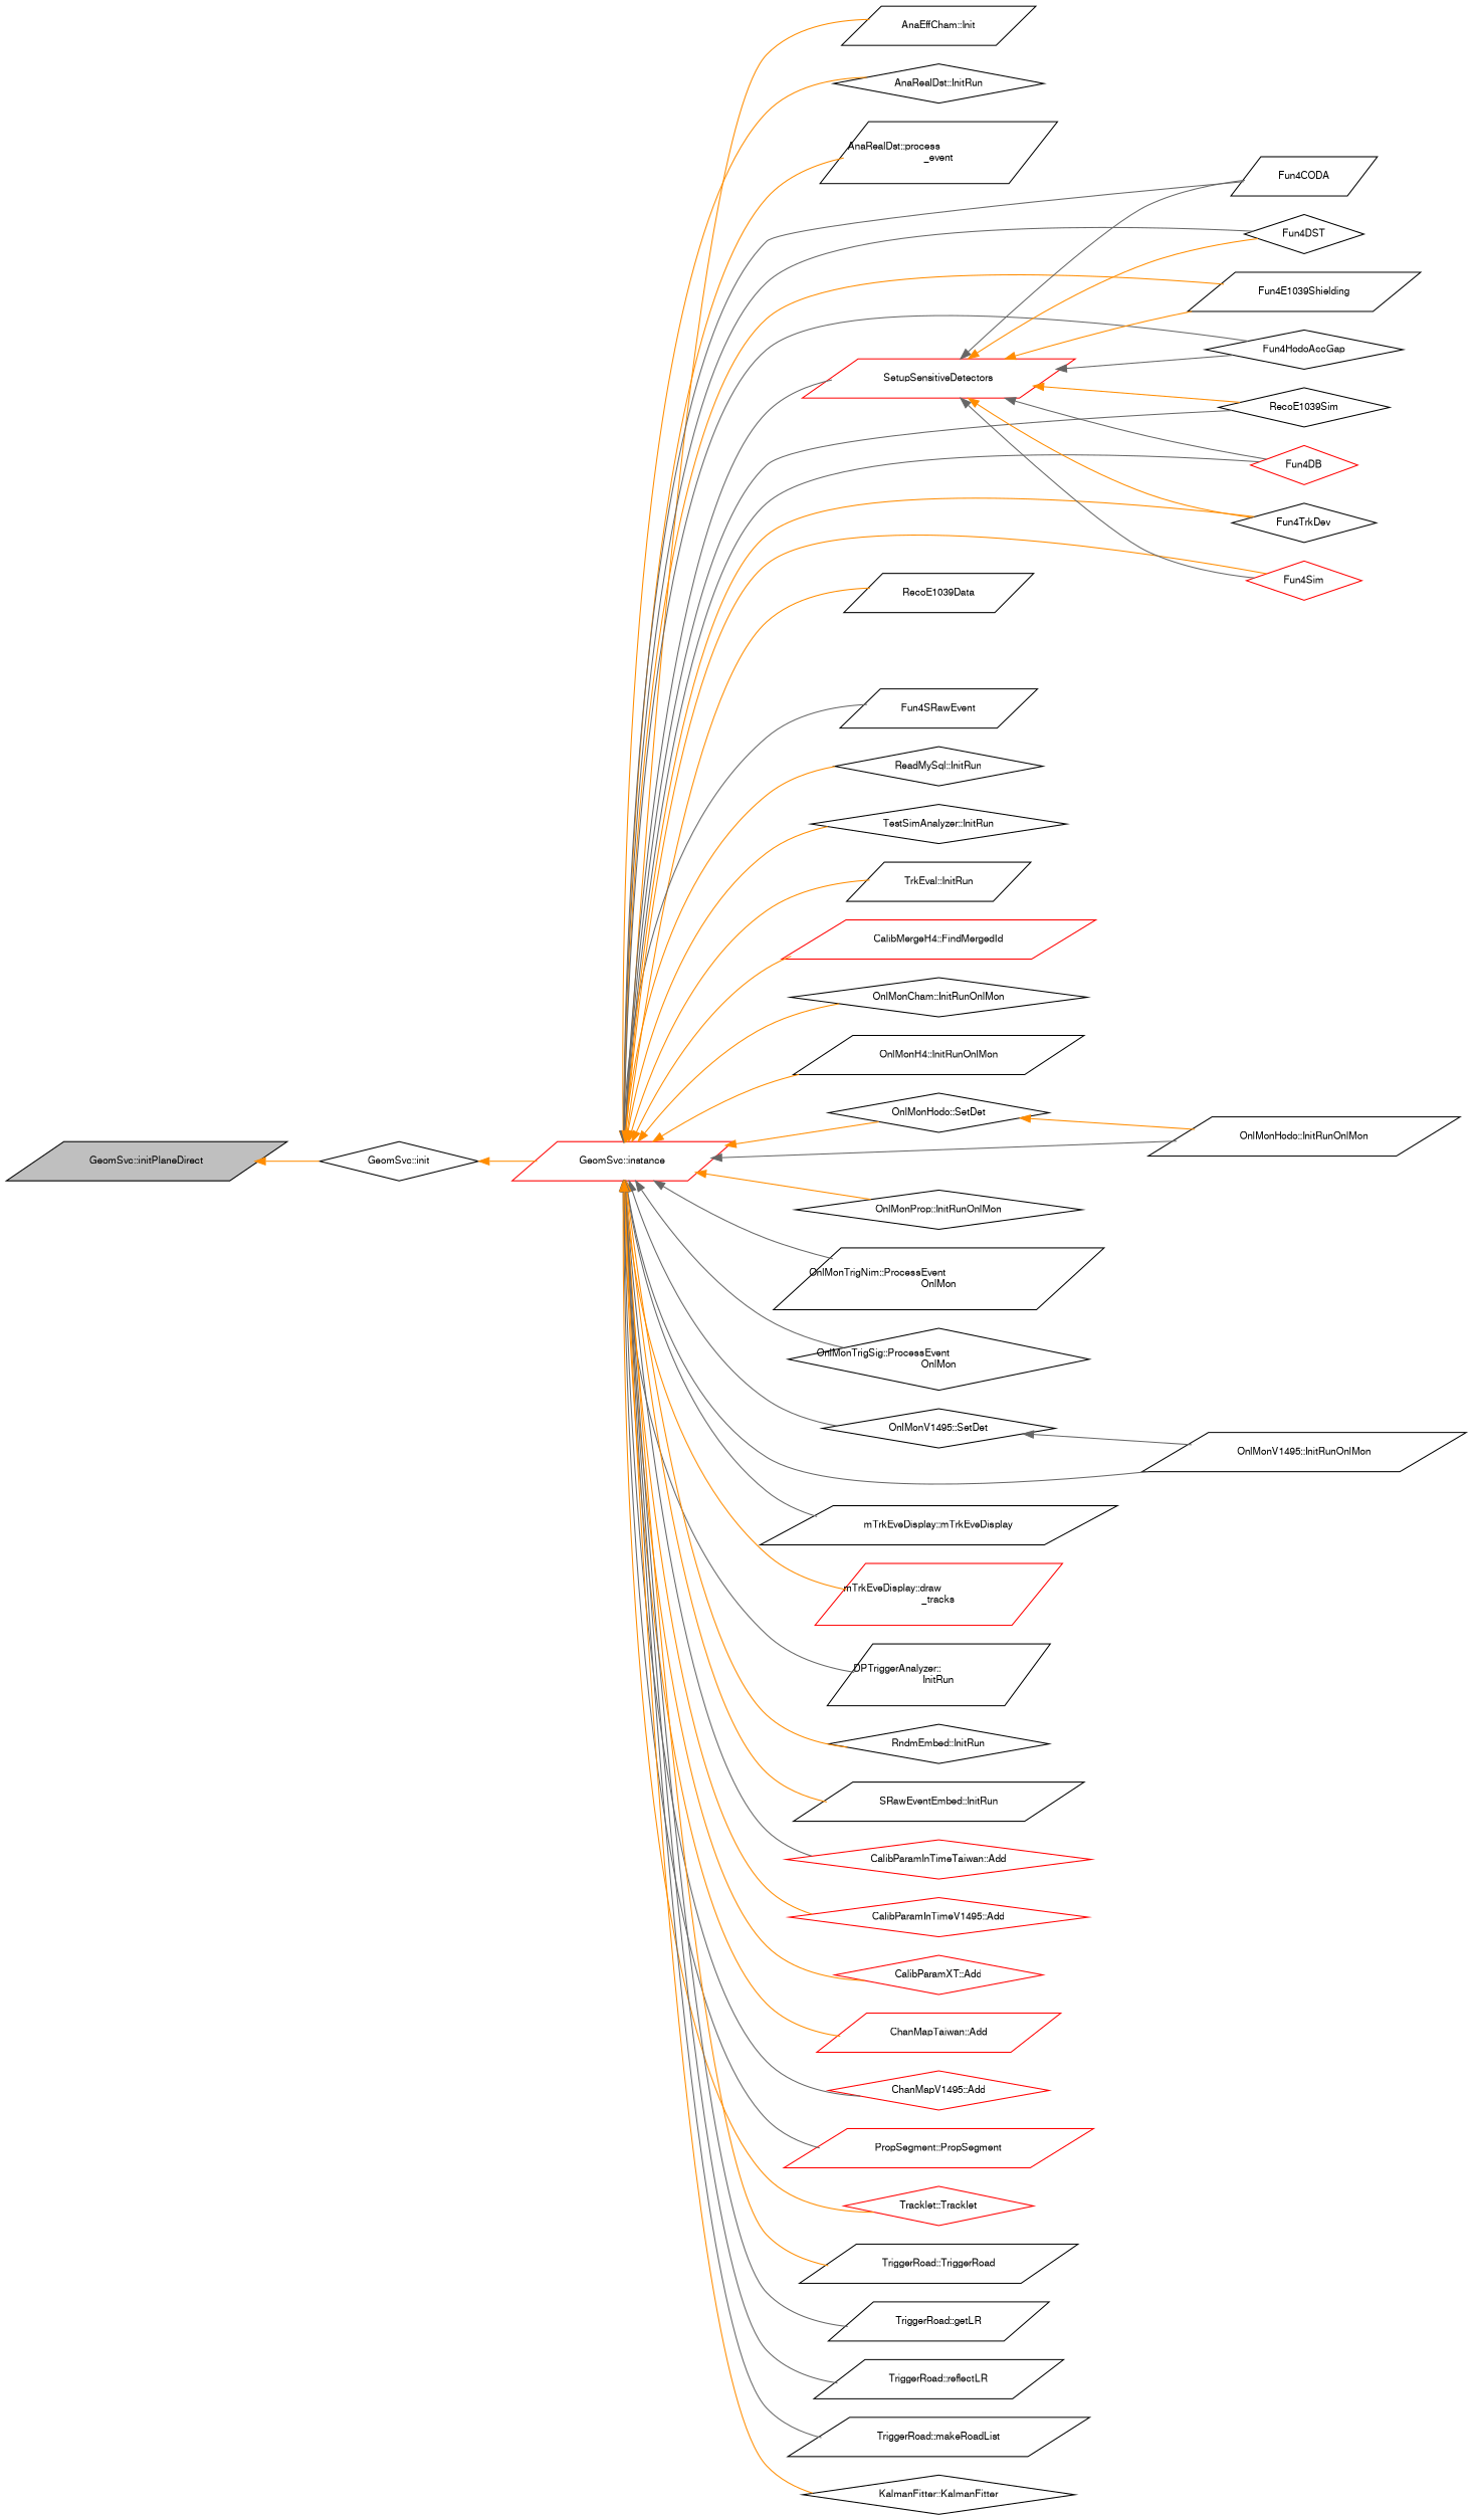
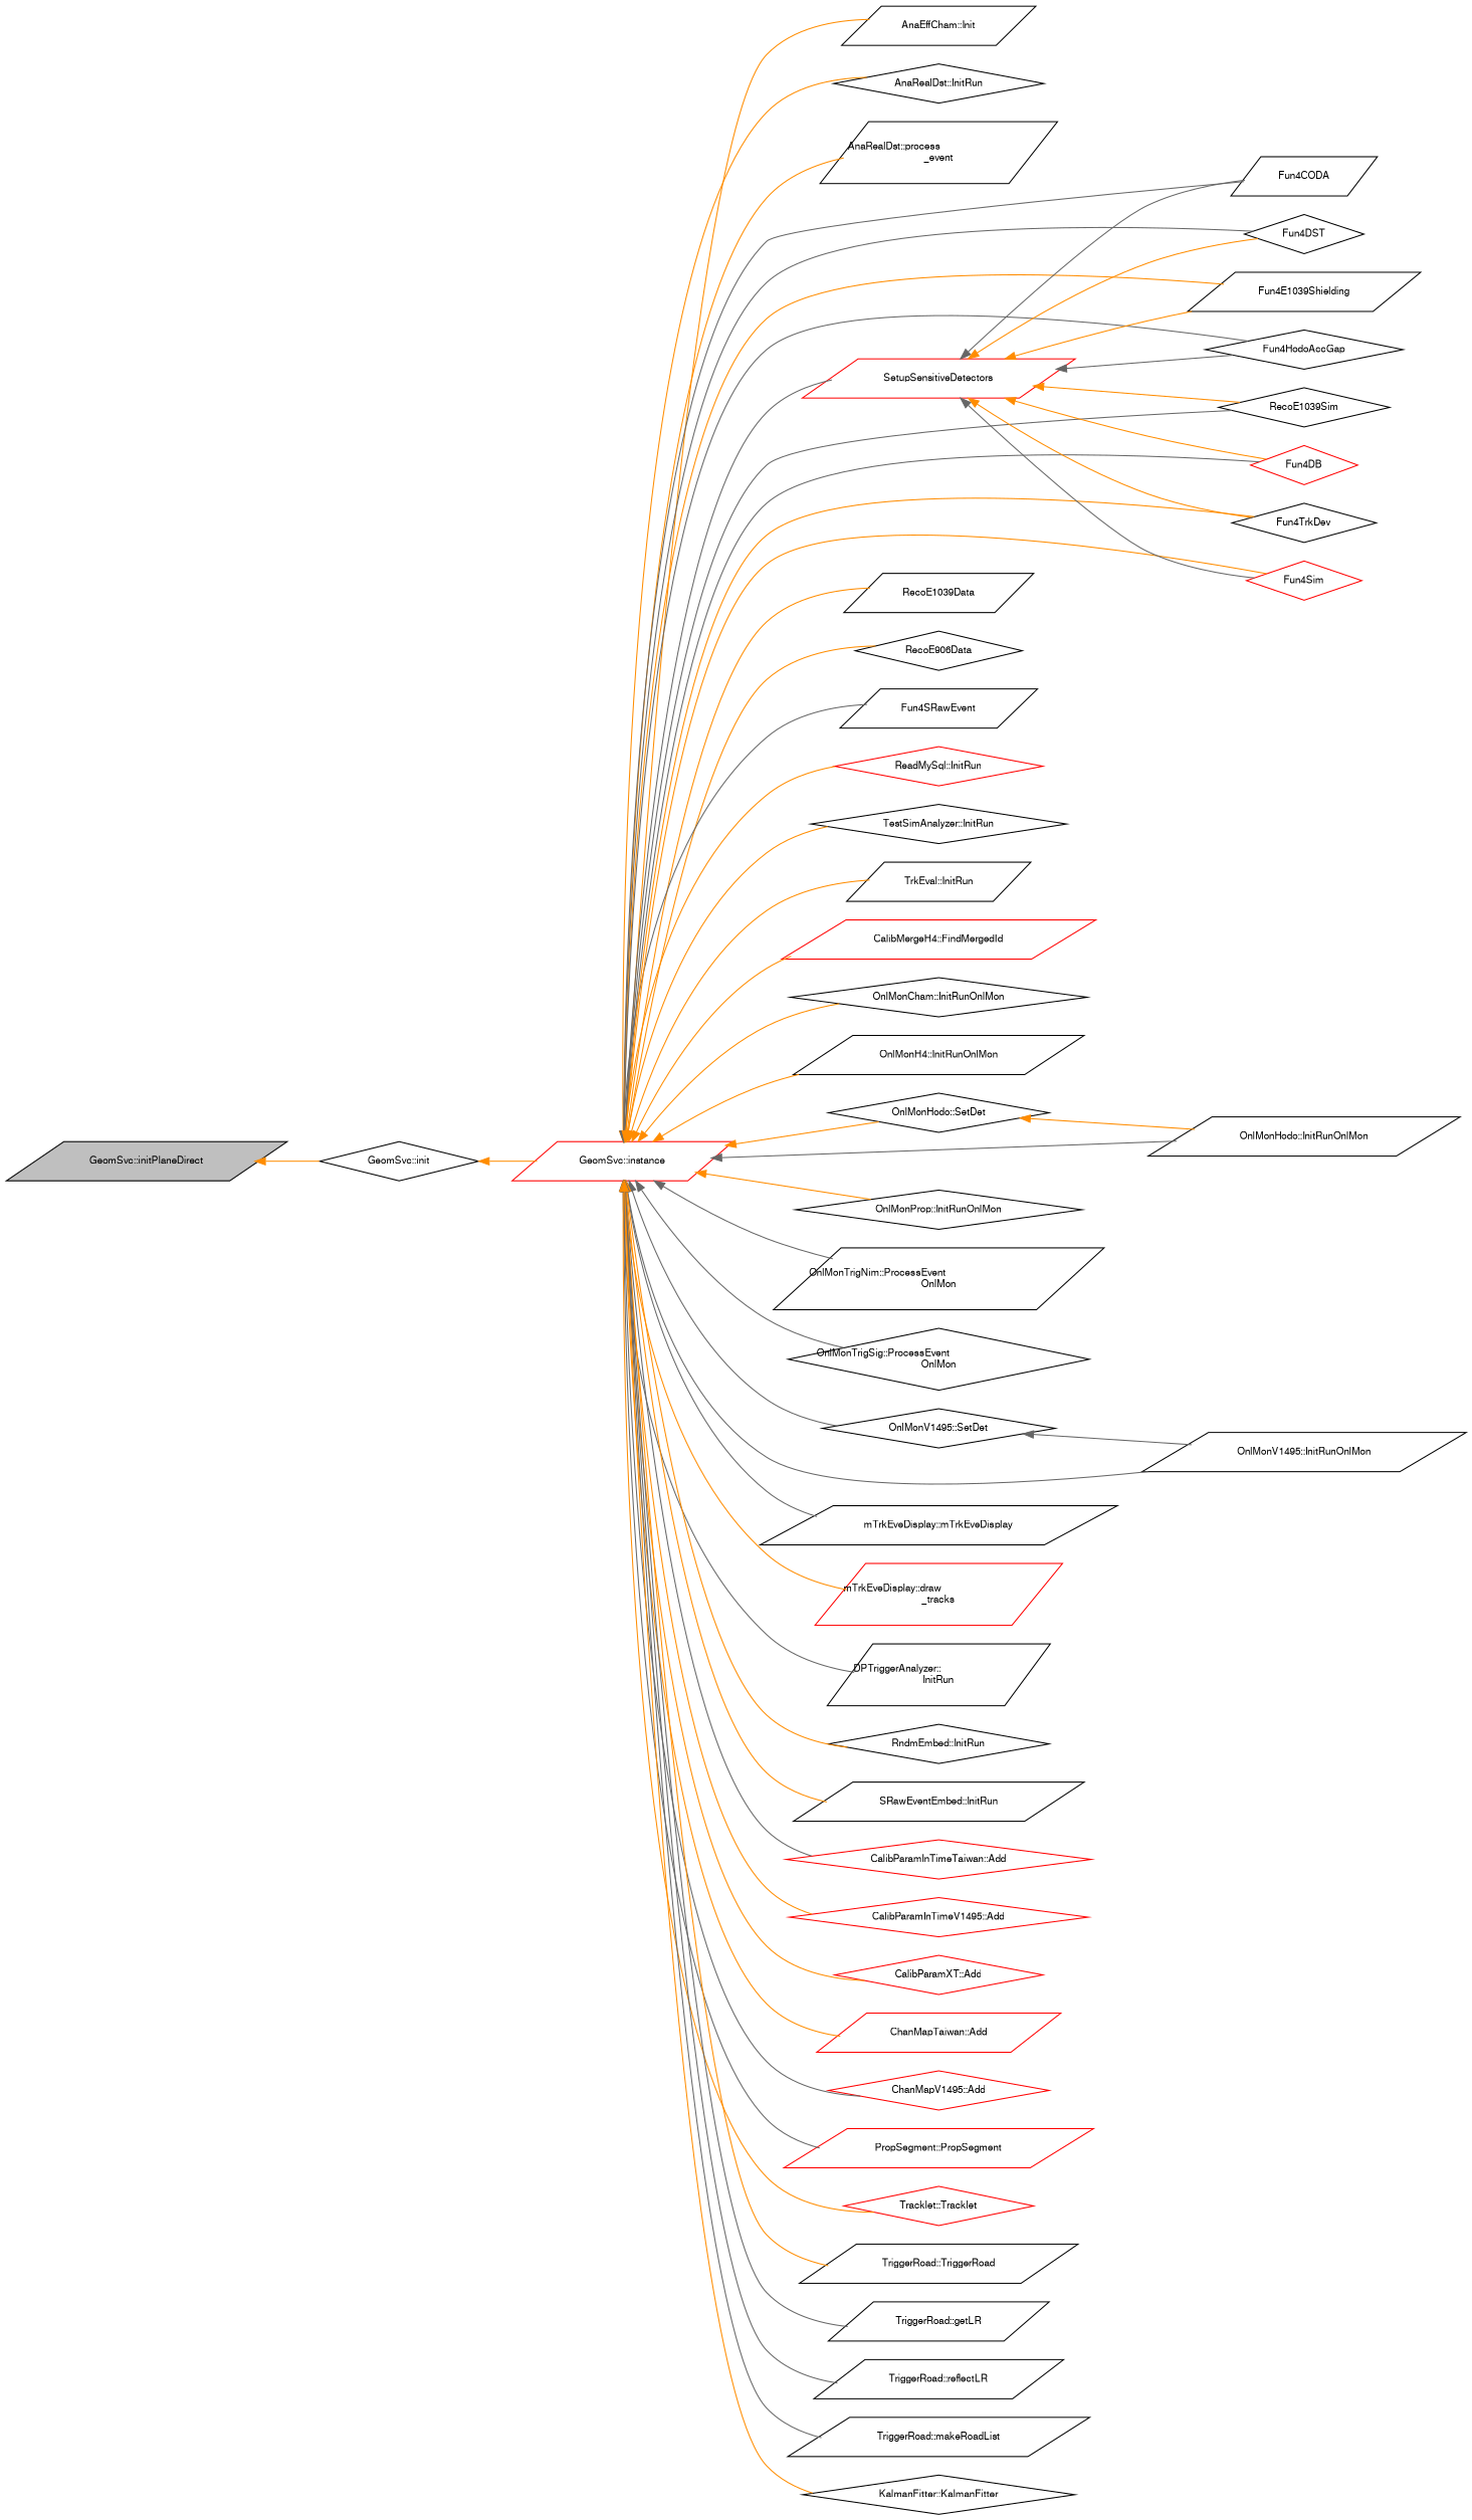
  digraph {
    rankdir=LR
    node [color=black fontname=FreeSans fontsize=10 shape=parallelogram]
    edge [color=darkorange dir=back fontname=FreeSans fontsize=10 labelfontname=FreeSans labelfontsize=10 style=solid]
    n1 [fillcolor=grey75 fontcolor=black height=0.2 label="GeomSvc::initPlaneDirect" style=filled width=0.4]
    n2 [height=0.2 label="GeomSvc::init" shape=diamond width=0.4]
    n3 [color=red height=0.2 label="GeomSvc::instance" width=0.4]
    n4 [height=0.2 label="AnaEffCham::Init" width=0.4]
    n5 [height=0.2 label="AnaRealDst::InitRun" shape=diamond width=0.4]
    n6 [height=0.2 label="AnaRealDst::process\l_event" width=0.4]
    n7 [height=0.2 label=Fun4CODA width=0.4]
    n8 [height=0.2 label=Fun4DST shape=diamond width=0.4]
    n9 [height=0.2 label=Fun4E1039Shielding width=0.4]
    n10 [height=0.2 label=Fun4HodoAccGap shape=diamond width=0.4]
    n11 [height=0.2 label=RecoE1039Data width=0.4]
    n12 [height=0.2 label=RecoE1039Sim shape=diamond width=0.4]
+   n13 [height=0.2 label=RecoE906Data shape=diamond width=0.4]
    n14 [color=red height=0.2 label=Fun4DB shape=diamond width=0.4]
    n15 [height=0.2 label=Fun4SRawEvent width=0.4]
    n16 [height=0.2 label=Fun4TrkDev shape=diamond width=0.4]
    n17 [color=red height=0.2 label=Fun4Sim shape=diamond width=0.4]
    n18 [color=red height=0.2 label=SetupSensitiveDetectors width=0.4]
-   n19 [height=0.2 label="ReadMySql::InitRun" shape=diamond width=0.4]
+   n19 [color=red height=0.2 label="ReadMySql::InitRun" shape=diamond width=0.4]
    n20 [height=0.2 label="TestSimAnalyzer::InitRun" shape=diamond width=0.4]
    n21 [height=0.2 label="TrkEval::InitRun" width=0.4]
    n22 [color=red height=0.2 label="CalibMergeH4::FindMergedId" width=0.4]
    n23 [height=0.2 label="OnlMonCham::InitRunOnlMon" shape=diamond width=0.4]
    n24 [height=0.2 label="OnlMonH4::InitRunOnlMon" width=0.4]
    n25 [height=0.2 label="OnlMonHodo::InitRunOnlMon" width=0.4]
    n26 [height=0.2 label="OnlMonHodo::SetDet" shape=diamond width=0.4]
    n27 [height=0.2 label="OnlMonProp::InitRunOnlMon" shape=diamond width=0.4]
    n28 [height=0.2 label="OnlMonTrigNim::ProcessEvent\lOnlMon" width=0.4]
    n29 [height=0.2 label="OnlMonTrigSig::ProcessEvent\lOnlMon" shape=diamond width=0.4]
    n30 [height=0.2 label="OnlMonV1495::InitRunOnlMon" width=0.4]
    n31 [height=0.2 label="OnlMonV1495::SetDet" shape=diamond width=0.4]
    n32 [height=0.2 label="mTrkEveDisplay::mTrkEveDisplay" width=0.4]
    n33 [color=red height=0.2 label="mTrkEveDisplay::draw\l_tracks" width=0.4]
    n34 [height=0.2 label="DPTriggerAnalyzer::\lInitRun" width=0.4]
    n35 [height=0.2 label="RndmEmbed::InitRun" shape=diamond width=0.4]
    n36 [height=0.2 label="SRawEventEmbed::InitRun" width=0.4]
    n37 [color=red height=0.2 label="CalibParamInTimeTaiwan::Add" shape=diamond width=0.4]
    n38 [color=red height=0.2 label="CalibParamInTimeV1495::Add" shape=diamond width=0.4]
    n39 [color=red height=0.2 label="CalibParamXT::Add" shape=diamond width=0.4]
    n40 [color=red height=0.2 label="ChanMapTaiwan::Add" width=0.4]
    n41 [color=red height=0.2 label="ChanMapV1495::Add" shape=diamond width=0.4]
    n42 [color=red height=0.2 label="PropSegment::PropSegment" width=0.4]
    n43 [color=red height=0.2 label="Tracklet::Tracklet" shape=diamond width=0.4]
    n44 [height=0.2 label="TriggerRoad::TriggerRoad" width=0.4]
    n45 [height=0.2 label="TriggerRoad::getLR" width=0.4]
    n46 [height=0.2 label="TriggerRoad::reflectLR" width=0.4]
    n47 [height=0.2 label="TriggerRoad::makeRoadList" width=0.4]
    n48 [height=0.2 label="KalmanFitter::KalmanFitter" shape=diamond width=0.4]
    n1 -> n2
    n2 -> n3
    n3 -> n4
    n3 -> n5
    n3 -> n6
    n3 -> n7 [color=gray40]
    n3 -> n8 [color=gray40]
    n3 -> n9
    n3 -> n10 [color=gray40]
    n3 -> n11
    n3 -> n12 [color=gray40]
+   n3 -> n13
    n3 -> n14 [color=gray40]
    n3 -> n15 [color=gray40]
    n3 -> n16
    n3 -> n17
    n3 -> n18 [color=gray40]
    n3 -> n19
    n3 -> n20
    n3 -> n21
    n3 -> n22
    n3 -> n23
    n3 -> n24
    n3 -> n25 [color=gray40]
    n3 -> n26
    n3 -> n27
    n3 -> n28 [color=gray40]
    n3 -> n29 [color=gray40]
    n3 -> n30 [color=gray40]
    n3 -> n31 [color=gray40]
    n3 -> n32 [color=gray40]
    n3 -> n33
    n3 -> n34 [color=gray40]
    n3 -> n35
    n3 -> n36
    n3 -> n37 [color=gray40]
    n3 -> n38
    n3 -> n39
    n3 -> n40
    n3 -> n41 [color=gray40]
    n3 -> n42 [color=gray40]
    n3 -> n43
    n3 -> n44
    n3 -> n45 [color=gray40]
    n3 -> n46 [color=gray40]
    n3 -> n47 [color=gray40]
    n3 -> n48
    n18 -> n7 [color=gray40]
    n18 -> n8
    n18 -> n9
    n18 -> n10 [color=gray40]
    n18 -> n12
-   n18 -> n14 [color=gray40]
+   n18 -> n14
    n18 -> n16
    n18 -> n17 [color=gray40]
    n26 -> n25
    n31 -> n30 [color=gray40]
  }
